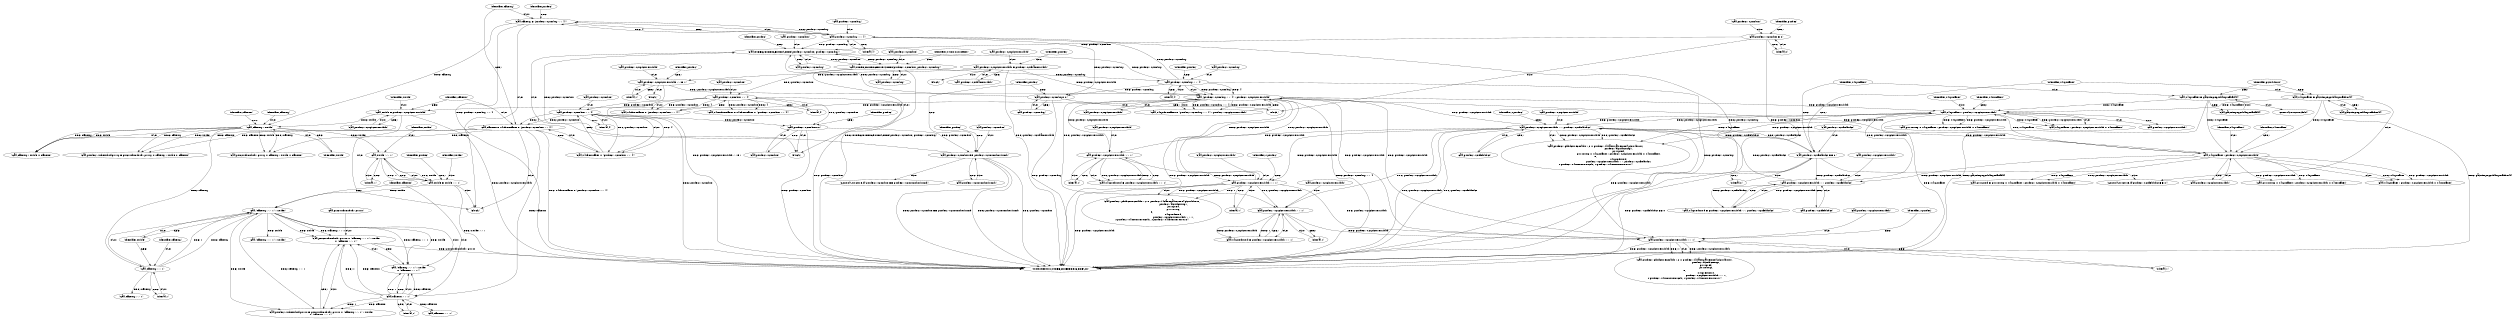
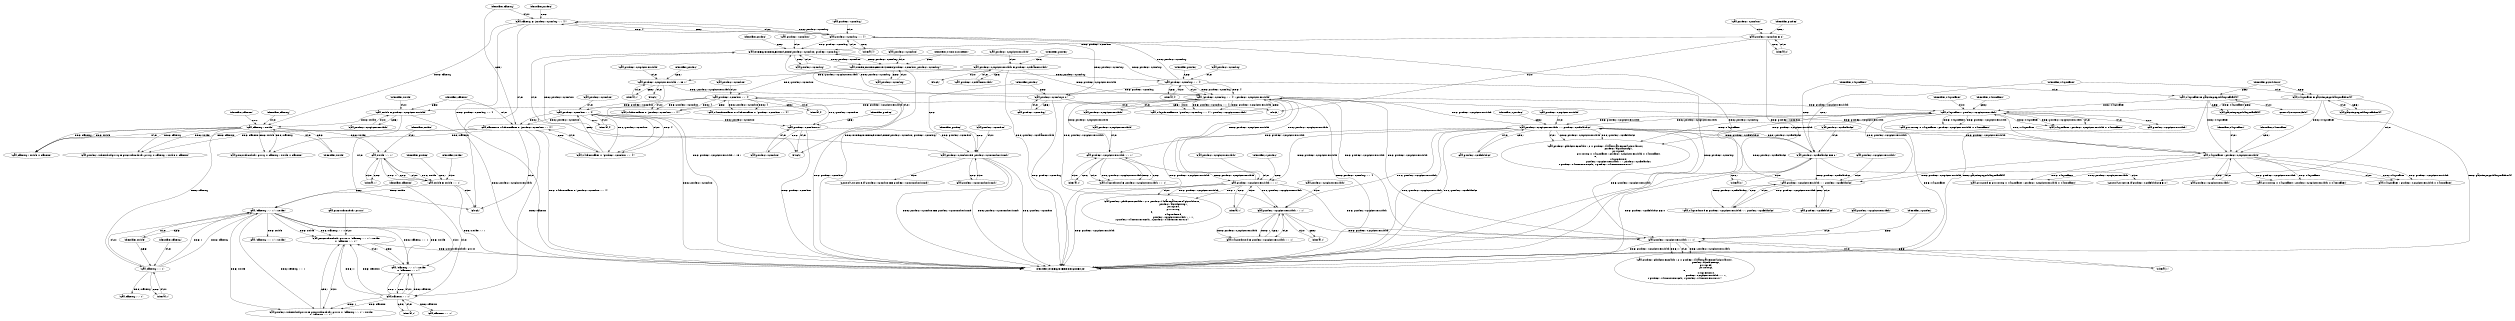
  digraph {
    n1 [label="(Call,ps_cur_frm_buf->pu1_u + (offset_y >> 1) * stride\n + (offset_x >> 1))"]
    n2 [label="(Call,ps_dec->s_dest_buf.pu1_u = ps_cur_frm_buf->pu1_u + (offset_y >> 1) * stride\n + (offset_x >> 1))"]
    n3 [label="(Call,(offset_y >> 1) * stride\n + (offset_x >> 1))"]
-   n4 [label="(MethodReturn,IMPEG2D_ERROR_CODES_T)"]
+   n4 [label="(Identifier,IMPEG2D_ERROR_CODES_T)"]
    n5 [label="(Call,offset_x >> 1)"]
    n6 [label="(Call,(offset_y >> 1) * stride)"]
    n7 [label="(Call,(offset_y >> 1) * stride)"]
    n8 [label="(Identifier,stride)"]
    n9 [label="(Call,offset_y >> 1)"]
    n10 [label="(Literal,1)"]
    n11 [label="(Call,offset_y >> 1)"]
    n12 [label="(Call,offset_y * stride)"]
    n13 [label="(Call,stride >> 1)"]
    n14 [label="(Call,offset_y * stride + offset_x)"]
    n15 [label="(Identifier,stride)"]
    n16 [label="(Call,ps_dec->s_dest_buf.pu1_y = ps_cur_frm_buf->pu1_y + offset_y * stride + offset_x)"]
    n17 [label="(Call,ps_cur_frm_buf->pu1_y + offset_y * stride + offset_x)"]
    n18 [label="(Call,stride = stride >> 1)"]
    n19 [label="(Literal,1)"]
    n20 [label="(Call,offset_y = (ps_dec->u2_mb_y << 4))"]
    n21 [label="(Call,ps_dec->u2_mb_y << 4)"]
    n22 [label="(Block,)"]
    n23 [label="(Call,IMPEG2D_TRACE_MB_START(ps_dec->u2_mb_x, ps_dec->u2_mb_y))"]
    n24 [label="(Call,ps_dec->u2_mb_y++)"]
    n25 [label="(Literal,4)"]
    n26 [label="(Call,IMPEG2D_TRACE_MB_START(ps_dec->u2_mb_x, ps_dec->u2_mb_y))"]
    n27 [label="(Block,)"]
    n28 [label="(Call,ps_dec->u2_mb_y)"]
    n29 [label="(Block,)"]
    n30 [label="(Call,ps_dec->u2_mb_y)"]
    n31 [label="(Call,ps_dec->u2_mb_y << 4)"]
    n32 [label="(Call,(ps_dec->u2_mb_y << 4) * ps_dec->u2_picture_width)"]
    n33 [label="(Literal,4)"]
    n34 [label="(Call,stride = ps_dec->u2_picture_width)"]
    n35 [label="(Call,ps_dec->u2_picture_width >> 1)"]
    n36 [label="(Call,ps_dec->u2_picture_width >> 1)"]
    n37 [label="(Call,u4_y_offset * ps_dec->u2_picture_width)"]
    n38 [label="(Call,u4_y_offset * ps_dec->u2_picture_width)"]
    n39 [label="(Call,ps_dec->u2_picture_width >> 1)"]
    n40 [label="(Call,ps_dec->u2_picture_width >> 1)"]
    n41 [label="(Call,u4_y_dst_offset = (ps_dec->u2_mb_y << 4) * ps_dec->u2_picture_width)"]
    n42 [label="(Call,ps_dec->u2_picture_width)"]
    n43 [label="(Call,ps_dec->u2_mb_x << 4)"]
    n44 [label="(Call,ps_dec->u2_mb_y)"]
    n45 [label="(Call,ps_dec->u2_mb_x++)"]
    n46 [label="(Call,ps_dec->u2_mb_x << 4)"]
    n47 [label="(Call,u4_frm_offset + (ps_dec->u2_mb_x << 4))"]
    n48 [label="(Call,u4_x_dst_offset = u4_frm_offset + (ps_dec->u2_mb_x << 4))"]
    n49 [label="(Literal,4)"]
    n50 [label="(Call,ps_dec->u2_mb_x = 0)"]
    n51 [label="(Literal,0)"]
    n52 [label="(Call,ps_dec->u2_mb_x == ps_dec->u2_num_horiz_mb)"]
    n53 [label="(ControlStructure,if (ps_dec->u2_mb_x == ps_dec->u2_num_horiz_mb))"]
    n54 [label="(Call,ps_dec->u2_num_horiz_mb)"]
    n55 [label="(Call,ps_dec->u2_mb_x)"]
    n56 [label="(Call,offset_x = u4_frm_offset + (ps_dec->u2_mb_x << 4))"]
    n57 [label="(Call,u4_frm_offset + (ps_dec->u2_mb_x << 4))"]
    n58 [label="(Literal,4)"]
    n59 [label="(Call,ps_dec->u2_picture_width)"]
    n60 [label="(Literal,1)"]
    n61 [label="(Call,ps_dec->pf_idct_recon[idx * 2 + ps_dec->i4_last_value_one](pi2_vld_out,\n                                                        ps_dec->ai2_idct_stg1,\n                                                        pu1_pred,\n                                                        pu1_out_p,\n 8,\n                                                        u4_pred_strd,\n                                                        ps_dec->u2_picture_width >> 1,\n ~ps_dec->u4_non_zero_cols, ~ps_dec->u4_non_zero_rows))"]
    n62 [label="(Call,u4_pred_strd = ps_dec->u2_picture_width >> 1)"]
    n63 [label="(Literal,1)"]
    n64 [label="(Call,ps_dec->u2_picture_width << ps_dec->u2_field_dct)"]
    n65 [label="(Call,ps_dec->pf_idct_recon[idx * 2 + ps_dec->i4_last_value_one](pi2_vld_out,\n                                                            ps_dec->ai2_idct_stg1,\n                                                            pu1_pred,\n                                                            pu1_out_p + u4_y_offset * ps_dec->u2_picture_width + u4_x_offset,\n 8,\n                                                            u4_pred_strd,\n                                                            ps_dec->u2_picture_width << ps_dec->u2_field_dct,\n ~ps_dec->u4_non_zero_cols, ~ps_dec->u4_non_zero_rows))"]
    n66 [label="(Call,u4_y_offset * ps_dec->u2_picture_width + u4_x_offset)"]
    n67 [label="(Call,pu1_out_p + u4_y_offset * ps_dec->u2_picture_width + u4_x_offset)"]
    n68 [label="(Call,ps_dec->u2_picture_width)"]
    n69 [label="(Call,ps_dec->u2_picture_width << ps_dec->u2_field_dct)"]
    n70 [label="(Call,ps_dec->u2_picture_width)"]
    n71 [label="(Call,u4_y_offset * ps_dec->u2_picture_width + u4_x_offset)"]
    n72 [label="(Call,pu1_pred = pu1_out_p + u4_y_offset * ps_dec->u2_picture_width + u4_x_offset)"]
    n73 [label="(Call,pu1_out_p + u4_y_offset * ps_dec->u2_picture_width + u4_x_offset)"]
    n74 [label="(Call,ps_dec->pf_idct_recon[idx * 2 + ps_dec->i4_last_value_one](pi2_vld_out,\n                                                        ps_dec->ai2_idct_stg1,\n                                                        pu1_pred,\n                                                        pu1_out_p,\n 8,\n                                                        u4_pred_strd,\n                                                        ps_dec->u2_picture_width >> 1,\n ~ps_dec->u4_non_zero_cols, ~ps_dec->u4_non_zero_rows))"]
    n75 [label="(Literal,1)"]
    n76 [label="(Literal,1)"]
    n77 [label="(Call,u4_pred_strd = ps_dec->u2_picture_width >> 1)"]
    n78 [label="(Call,ps_dec->u2_field_dct == 0)"]
    n79 [label="(Call,ps_dec->u2_field_dct)"]
    n80 [label="(ControlStructure,if(ps_dec->u2_field_dct == 0))"]
    n81 [label="(Literal,0)"]
    n82 [label="(Call,u4_y_offset = gai2_impeg2_blk_y_off_fld[i])"]
    n83 [label="(ControlStructure,field)"]
    n84 [label="(Call,gai2_impeg2_blk_y_off_fld[i])"]
    n85 [label="(Call,u4_y_offset = gai2_impeg2_blk_y_off_frm[i])"]
    n86 [label="(Call,gai2_impeg2_blk_y_off_frm[i])"]
    n87 [label="(Call,u4_pred_strd = ps_dec->u2_picture_width << ps_dec->u2_field_dct)"]
    n88 [label="(Call,ps_dec->u2_field_dct)"]
    n89 [label="(Call,ps_dec->u2_picture_width <<= 1)"]
    n90 [label="(Literal,1)"]
    n91 [label="(Block,)"]
    n92 [label="(Call,ps_dec->u2_picture_width = ps_dec->u2_frame_width)"]
    n93 [label="(Call,ps_dec->u2_frame_width)"]
    n94 [label="(Block,)"]
    n95 [label="(Call,offset_x >> 1)"]
    n96 [label="(Literal,1)"]
    n97 [label="(Identifier,ps_dec)"]
    n98 [label="(Identifier,u4_x_offset)"]
    n99 [label="(Identifier,stride)"]
    n100 [label="(Call,ps_dec->u2_mb_x)"]
    n101 [label="(Identifier,offset_y)"]
    n102 [label="(Call,ps_dec->u2_picture_width)"]
    n103 [label="(Identifier,offset_x)"]
    n104 [label="(Call,ps_dec->u2_picture_width)"]
    n105 [label="(Call,ps_dec->u2_field_dct)"]
    n106 [label="(Identifier,offset_y)"]
    n107 [label="(Call,ps_dec->u2_mb_x)"]
    n108 [label="(Identifier,ps_dec)"]
    n109 [label="(Identifier,ps_dec)"]
    n110 [label="(Identifier,stride)"]
    n111 [label="(Call,ps_dec->u2_mb_x)"]
    n112 [label="(Call,ps_dec->u2_picture_width)"]
    n113 [label="(Identifier,u4_y_offset)"]
    n114 [label="(Call,ps_dec->u2_mb_y)"]
    n115 [label="(Identifier,ps_dec)"]
    n116 [label="(Identifier,u4_x_offset)"]
    n117 [label="(Call,ps_dec->u2_picture_width)"]
    n118 [label="(Identifier,offset_x)"]
    n119 [label="(Identifier,offset_y)"]
    n120 [label="(Identifier,ps_dec)"]
    n121 [label="(Call,ps_dec->u2_mb_x)"]
    n122 [label="(Identifier,ps_dec)"]
    n123 [label="(Call,ps_dec->u2_picture_width)"]
    n124 [label="(Call,ps_cur_frm_buf->pu1_u)"]
    n125 [label="(Call,ps_dec->u2_mb_x)"]
    n126 [label="(Identifier,offset_x)"]
    n127 [label="(Call,ps_dec->u2_picture_width)"]
    n128 [label="(Identifier,~ps_dec)"]
    n129 [label="(Identifier,~ps_dec)"]
    n130 [label="(Call,ps_dec->u2_picture_width)"]
    n131 [label="(Identifier,ps_dec)"]
    n132 [label="(Identifier,pi2_vld_out)"]
    n133 [label="(Identifier,u4_y_offset)"]
    n134 [label="(Identifier,u4_y_offset)"]
    n135 [label="(Identifier,ps_dec)"]
    n136 [label="(Identifier,ps_dec)"]
    n137 [label="(Identifier,u4_y_offset)"]
    n138 [label="(Identifier,~ps_dec)"]
    n139 [label="(Identifier,ps_dec)"]
    n140 [label="(Call,ps_dec->u2_mb_x)"]
    n141 [label="(Call,ps_dec->u2_picture_width)"]
    n142 [label="(Identifier,u4_x_rows_offset)"]
    n143 [label="(Identifier,stride)"]
    n144 [label="(Call,ps_dec->u2_mb_y)"]
    n1 -> n2 [label="AST: "]
    n1 -> n3 [label="CFG: "]
    n1 -> n4 [label="DDG: ps_cur_frm_buf->pu1_u"]
    n2 -> n1 [label="CFG: "]
    n3 -> n1 [label="AST: "]
    n3 -> n5 [label="CFG: "]
    n5 -> n1 [label="DDG: offset_x"]
    n5 -> n1 [label="DDG: 1"]
    n5 -> n2 [label="DDG: offset_x"]
    n5 -> n2 [label="DDG: 1"]
    n5 -> n3 [label="AST: "]
    n5 -> n3 [label="DDG: offset_x"]
    n5 -> n3 [label="DDG: 1"]
    n5 -> n95 [label="DDG: offset_x"]
    n5 -> n96 [label="CFG: "]
    n6 -> n1 [label="DDG: offset_y >> 1"]
    n6 -> n1 [label="DDG: stride"]
    n6 -> n2 [label="DDG: offset_y >> 1"]
    n6 -> n2 [label="DDG: stride"]
    n6 -> n3 [label="AST: "]
    n6 -> n3 [label="DDG: offset_y >> 1"]
    n6 -> n3 [label="DDG: stride"]
    n6 -> n7 [label="DDG: stride"]
    n6 -> n8 [label="CFG: "]
    n8 -> n6 [label="AST: "]
    n8 -> n9 [label="CFG: "]
    n9 -> n6 [label="AST: "]
    n9 -> n6 [label="DDG: offset_y"]
    n9 -> n6 [label="DDG: 1"]
    n9 -> n10 [label="CFG: "]
    n9 -> n11 [label="DDG: offset_y"]
    n10 -> n9 [label="AST: "]
    n12 -> n9 [label="DDG: offset_y"]
    n12 -> n13 [label="DDG: stride"]
    n12 -> n14 [label="AST: "]
    n12 -> n14 [label="DDG: offset_y"]
    n12 -> n14 [label="DDG: stride"]
    n12 -> n15 [label="CFG: "]
    n12 -> n16 [label="DDG: offset_y"]
    n12 -> n16 [label="DDG: stride"]
    n12 -> n17 [label="DDG: offset_y"]
    n12 -> n17 [label="DDG: stride"]
    n13 -> n18 [label="AST: "]
    n13 -> n18 [label="DDG: stride"]
    n13 -> n18 [label="DDG: 1"]
    n13 -> n19 [label="CFG: "]
    n15 -> n12 [label="AST: "]
    n18 -> n4 [label="DDG: stride >> 1"]
    n18 -> n6 [label="DDG: stride"]
    n18 -> n13 [label="CFG: "]
    n18 -> n22 [label="AST: "]
    n19 -> n13 [label="AST: "]
    n20 -> n4 [label="DDG: ps_dec->u2_mb_y << 4"]
    n20 -> n12 [label="DDG: offset_y"]
    n20 -> n21 [label="CFG: "]
    n20 -> n22 [label="AST: "]
    n21 -> n4 [label="DDG: ps_dec->u2_mb_y"]
    n21 -> n20 [label="AST: "]
    n21 -> n20 [label="DDG: ps_dec->u2_mb_y"]
    n21 -> n20 [label="DDG: 4"]
    n21 -> n23 [label="DDG: ps_dec->u2_mb_y"]
    n21 -> n24 [label="DDG: ps_dec->u2_mb_y"]
    n21 -> n25 [label="CFG: "]
    n23 -> n26 [label="DDG: ps_dec->u2_mb_x"]
    n23 -> n26 [label="DDG: ps_dec->u2_mb_y"]
    n23 -> n27 [label="AST: "]
    n23 -> n28 [label="CFG: "]
    n24 -> n4 [label="DDG: ps_dec->u2_mb_y"]
    n24 -> n23 [label="DDG: ps_dec->u2_mb_y"]
    n24 -> n29 [label="AST: "]
    n24 -> n30 [label="CFG: "]
    n25 -> n21 [label="AST: "]
    n26 -> n4 [label="DDG: IMPEG2D_TRACE_MB_START(ps_dec->u2_mb_x, ps_dec->u2_mb_y)"]
    n26 -> n27 [label="AST: "]
    n26 -> n31 [label="DDG: ps_dec->u2_mb_y"]
    n26 -> n43 [label="DDG: ps_dec->u2_mb_x"]
    n26 -> n44 [label="CFG: "]
    n28 -> n23 [label="AST: "]
    n30 -> n24 [label="AST: "]
    n31 -> n4 [label="DDG: ps_dec->u2_mb_y"]
    n31 -> n21 [label="DDG: ps_dec->u2_mb_y"]
    n31 -> n23 [label="DDG: ps_dec->u2_mb_y"]
    n31 -> n24 [label="DDG: ps_dec->u2_mb_y"]
    n31 -> n32 [label="AST: "]
    n31 -> n32 [label="DDG: ps_dec->u2_mb_y"]
    n31 -> n32 [label="DDG: 4"]
    n31 -> n33 [label="CFG: "]
    n32 -> n4 [label="DDG: ps_dec->u2_picture_width"]
    n32 -> n4 [label="DDG: ps_dec->u2_mb_y << 4"]
    n32 -> n34 [label="DDG: ps_dec->u2_picture_width"]
    n32 -> n35 [label="DDG: ps_dec->u2_picture_width"]
    n32 -> n36 [label="DDG: ps_dec->u2_picture_width"]
    n32 -> n37 [label="DDG: ps_dec->u2_picture_width"]
    n32 -> n38 [label="DDG: ps_dec->u2_picture_width"]
    n32 -> n39 [label="DDG: ps_dec->u2_picture_width"]
    n32 -> n40 [label="DDG: ps_dec->u2_picture_width"]
    n32 -> n41 [label="AST: "]
    n32 -> n41 [label="DDG: ps_dec->u2_mb_y << 4"]
    n32 -> n41 [label="DDG: ps_dec->u2_picture_width"]
    n32 -> n42 [label="CFG: "]
    n33 -> n31 [label="AST: "]
    n34 -> n4 [label="DDG: ps_dec->u2_picture_width"]
    n34 -> n12 [label="DDG: stride"]
    n34 -> n22 [label="AST: "]
    n34 -> n59 [label="CFG: "]
    n35 -> n4 [label="DDG: ps_dec->u2_picture_width"]
    n35 -> n32 [label="DDG: ps_dec->u2_picture_width"]
    n35 -> n39 [label="DDG: ps_dec->u2_picture_width"]
    n35 -> n40 [label="DDG: ps_dec->u2_picture_width"]
    n35 -> n60 [label="CFG: "]
    n35 -> n61 [label="AST: "]
    n35 -> n61 [label="DDG: ps_dec->u2_picture_width"]
    n35 -> n61 [label="DDG: 1"]
    n36 -> n35 [label="DDG: ps_dec->u2_picture_width"]
    n36 -> n62 [label="AST: "]
    n36 -> n62 [label="DDG: ps_dec->u2_picture_width"]
    n36 -> n62 [label="DDG: 1"]
    n36 -> n63 [label="CFG: "]
    n37 -> n4 [label="DDG: u4_y_offset"]
    n37 -> n64 [label="DDG: ps_dec->u2_picture_width"]
    n37 -> n65 [label="DDG: u4_y_offset"]
    n37 -> n65 [label="DDG: ps_dec->u2_picture_width"]
    n37 -> n66 [label="AST: "]
    n37 -> n66 [label="DDG: u4_y_offset"]
    n37 -> n66 [label="DDG: ps_dec->u2_picture_width"]
    n37 -> n67 [label="DDG: u4_y_offset"]
    n37 -> n67 [label="DDG: ps_dec->u2_picture_width"]
    n37 -> n68 [label="CFG: "]
    n38 -> n37 [label="DDG: u4_y_offset"]
    n38 -> n69 [label="DDG: ps_dec->u2_picture_width"]
    n38 -> n70 [label="CFG: "]
    n38 -> n71 [label="AST: "]
    n38 -> n71 [label="DDG: u4_y_offset"]
    n38 -> n71 [label="DDG: ps_dec->u2_picture_width"]
    n38 -> n72 [label="DDG: u4_y_offset"]
    n38 -> n72 [label="DDG: ps_dec->u2_picture_width"]
    n38 -> n73 [label="DDG: u4_y_offset"]
    n38 -> n73 [label="DDG: ps_dec->u2_picture_width"]
    n39 -> n4 [label="DDG: ps_dec->u2_picture_width"]
    n39 -> n32 [label="DDG: ps_dec->u2_picture_width"]
    n39 -> n74 [label="AST: "]
    n39 -> n74 [label="DDG: ps_dec->u2_picture_width"]
    n39 -> n74 [label="DDG: 1"]
    n39 -> n75 [label="CFG: "]
    n40 -> n39 [label="DDG: ps_dec->u2_picture_width"]
    n40 -> n76 [label="CFG: "]
    n40 -> n77 [label="AST: "]
    n40 -> n77 [label="DDG: ps_dec->u2_picture_width"]
    n40 -> n77 [label="DDG: 1"]
    n41 -> n32 [label="CFG: "]
    n42 -> n32 [label="AST: "]
    n43 -> n4 [label="DDG: ps_dec->u2_mb_x"]
    n43 -> n45 [label="DDG: ps_dec->u2_mb_x"]
    n43 -> n46 [label="DDG: ps_dec->u2_mb_x"]
    n43 -> n47 [label="AST: "]
    n43 -> n47 [label="DDG: ps_dec->u2_mb_x"]
    n43 -> n47 [label="DDG: 4"]
    n43 -> n48 [label="DDG: ps_dec->u2_mb_x"]
    n43 -> n48 [label="DDG: 4"]
    n43 -> n49 [label="CFG: "]
    n44 -> n26 [label="AST: "]
    n45 -> n4 [label="DDG: ps_dec->u2_mb_x"]
    n45 -> n27 [label="AST: "]
    n45 -> n52 [label="DDG: ps_dec->u2_mb_x"]
    n45 -> n55 [label="CFG: "]
    n46 -> n4 [label="DDG: ps_dec->u2_mb_x"]
    n46 -> n45 [label="DDG: ps_dec->u2_mb_x"]
    n46 -> n56 [label="DDG: ps_dec->u2_mb_x"]
    n46 -> n56 [label="DDG: 4"]
    n46 -> n57 [label="AST: "]
    n46 -> n57 [label="DDG: ps_dec->u2_mb_x"]
    n46 -> n57 [label="DDG: 4"]
    n46 -> n58 [label="CFG: "]
    n47 -> n43 [label="CFG: "]
    n49 -> n43 [label="AST: "]
    n50 -> n4 [label="DDG: ps_dec->u2_mb_x"]
    n50 -> n23 [label="DDG: ps_dec->u2_mb_x"]
    n50 -> n29 [label="AST: "]
    n50 -> n51 [label="CFG: "]
    n51 -> n50 [label="AST: "]
    n52 -> n4 [label="DDG: ps_dec->u2_mb_x == ps_dec->u2_num_horiz_mb"]
    n52 -> n4 [label="DDG: ps_dec->u2_num_horiz_mb"]
    n52 -> n4 [label="DDG: ps_dec->u2_mb_x"]
    n52 -> n23 [label="DDG: ps_dec->u2_mb_x"]
    n52 -> n53 [label="AST: "]
    n52 -> n54 [label="CFG: "]
    n54 -> n52 [label="AST: "]
    n55 -> n45 [label="AST: "]
    n56 -> n4 [label="DDG: u4_frm_offset + (ps_dec->u2_mb_x << 4)"]
    n56 -> n5 [label="DDG: offset_x"]
    n56 -> n14 [label="DDG: offset_x"]
    n56 -> n16 [label="DDG: offset_x"]
    n56 -> n17 [label="DDG: offset_x"]
    n56 -> n22 [label="AST: "]
    n56 -> n57 [label="CFG: "]
    n57 -> n46 [label="CFG: "]
    n57 -> n56 [label="AST: "]
    n58 -> n46 [label="AST: "]
    n59 -> n34 [label="AST: "]
    n60 -> n35 [label="AST: "]
    n62 -> n36 [label="CFG: "]
    n63 -> n36 [label="AST: "]
    n64 -> n4 [label="DDG: ps_dec->u2_picture_width"]
    n64 -> n4 [label="DDG: ps_dec->u2_field_dct"]
    n64 -> n32 [label="DDG: ps_dec->u2_picture_width"]
    n64 -> n35 [label="DDG: ps_dec->u2_picture_width"]
    n64 -> n36 [label="DDG: ps_dec->u2_picture_width"]
    n64 -> n37 [label="DDG: ps_dec->u2_picture_width"]
    n64 -> n38 [label="DDG: ps_dec->u2_picture_width"]
    n64 -> n39 [label="DDG: ps_dec->u2_picture_width"]
    n64 -> n40 [label="DDG: ps_dec->u2_picture_width"]
    n64 -> n65 [label="AST: "]
    n64 -> n65 [label="DDG: ps_dec->u2_picture_width"]
    n64 -> n65 [label="DDG: ps_dec->u2_field_dct"]
    n64 -> n78 [label="DDG: ps_dec->u2_field_dct"]
    n64 -> n79 [label="CFG: "]
    n68 -> n37 [label="AST: "]
    n69 -> n37 [label="DDG: ps_dec->u2_picture_width"]
    n69 -> n64 [label="DDG: ps_dec->u2_field_dct"]
    n69 -> n87 [label="AST: "]
    n69 -> n87 [label="DDG: ps_dec->u2_picture_width"]
    n69 -> n87 [label="DDG: ps_dec->u2_field_dct"]
    n69 -> n88 [label="CFG: "]
    n70 -> n38 [label="AST: "]
    n75 -> n39 [label="AST: "]
    n76 -> n40 [label="AST: "]
    n77 -> n40 [label="CFG: "]
    n78 -> n4 [label="DDG: ps_dec->u2_field_dct == 0"]
    n78 -> n64 [label="DDG: ps_dec->u2_field_dct"]
    n78 -> n69 [label="DDG: ps_dec->u2_field_dct"]
    n78 -> n80 [label="AST: "]
    n78 -> n81 [label="CFG: "]
    n79 -> n64 [label="AST: "]
    n81 -> n78 [label="AST: "]
    n82 -> n4 [label="DDG: gai2_impeg2_blk_y_off_fld[i]"]
    n82 -> n37 [label="DDG: u4_y_offset"]
    n82 -> n38 [label="DDG: u4_y_offset"]
    n82 -> n83 [label="AST: "]
    n82 -> n84 [label="CFG: "]
-   n84 -> n82 [label="AST: "]
+   n84 -> n82 [label="CFG: "]
    n85 -> n4 [label="DDG: gai2_impeg2_blk_y_off_frm[i]"]
    n85 -> n37 [label="DDG: u4_y_offset"]
    n85 -> n38 [label="DDG: u4_y_offset"]
    n85 -> n80 [label="AST: "]
    n85 -> n86 [label="CFG: "]
    n86 -> n85 [label="AST: "]
    n87 -> n69 [label="CFG: "]
    n88 -> n69 [label="AST: "]
    n89 -> n4 [label="DDG: ps_dec->u2_picture_width <<= 1"]
    n89 -> n32 [label="DDG: ps_dec->u2_picture_width"]
    n89 -> n90 [label="CFG: "]
    n89 -> n91 [label="AST: "]
    n90 -> n89 [label="AST: "]
    n92 -> n4 [label="DDG: ps_dec->u2_frame_width"]
    n92 -> n32 [label="DDG: ps_dec->u2_picture_width"]
    n92 -> n89 [label="DDG: ps_dec->u2_picture_width"]
    n92 -> n93 [label="CFG: "]
    n92 -> n94 [label="AST: "]
    n93 -> n92 [label="AST: "]
    n96 -> n5 [label="AST: "]
    n97 -> n18 [label="CFG: "]
    n98 -> n37 [label="CFG: "]
    n99 -> n34 [label="AST: "]
    n100 -> n26 [label="AST: "]
    n101 -> n12 [label="AST: "]
    n102 -> n64 [label="AST: "]
    n103 -> n34 [label="CFG: "]
    n103 -> n56 [label="AST: "]
    n104 -> n35 [label="AST: "]
    n105 -> n78 [label="AST: "]
    n106 -> n9 [label="AST: "]
    n107 -> n46 [label="AST: "]
    n108 -> n24 [label="CFG: "]
    n108 -> n52 [label="CFG: "]
    n109 -> n45 [label="CFG: "]
    n110 -> n13 [label="AST: "]
    n111 -> n52 [label="AST: "]
    n112 -> n39 [label="AST: "]
    n113 -> n78 [label="CFG: "]
    n113 -> n85 [label="AST: "]
    n114 -> n31 [label="AST: "]
    n115 -> n89 [label="CFG: "]
    n116 -> n38 [label="CFG: "]
    n117 -> n89 [label="AST: "]
    n118 -> n5 [label="AST: "]
    n118 -> n6 [label="CFG: "]
    n119 -> n20 [label="AST: "]
    n119 -> n56 [label="CFG: "]
    n120 -> n50 [label="CFG: "]
    n121 -> n50 [label="AST: "]
    n122 -> n31 [label="CFG: "]
    n123 -> n40 [label="AST: "]
    n124 -> n1 [label="AST: "]
    n125 -> n43 [label="AST: "]
    n126 -> n12 [label="CFG: "]
    n127 -> n92 [label="AST: "]
    n128 -> n39 [label="CFG: "]
    n129 -> n35 [label="CFG: "]
    n130 -> n36 [label="AST: "]
    n131 -> n20 [label="CFG: "]
    n132 -> n82 [label="CFG: "]
    n132 -> n85 [label="CFG: "]
    n133 -> n78 [label="CFG: "]
    n133 -> n82 [label="AST: "]
    n134 -> n38 [label="AST: "]
    n135 -> n92 [label="CFG: "]
    n136 -> n23 [label="CFG: "]
    n137 -> n37 [label="AST: "]
    n138 -> n64 [label="CFG: "]
    n139 -> n52 [label="CFG: "]
    n140 -> n23 [label="AST: "]
    n141 -> n69 [label="AST: "]
    n142 -> n26 [label="CFG: "]
    n143 -> n18 [label="AST: "]
    n144 -> n21 [label="AST: "]
  }
